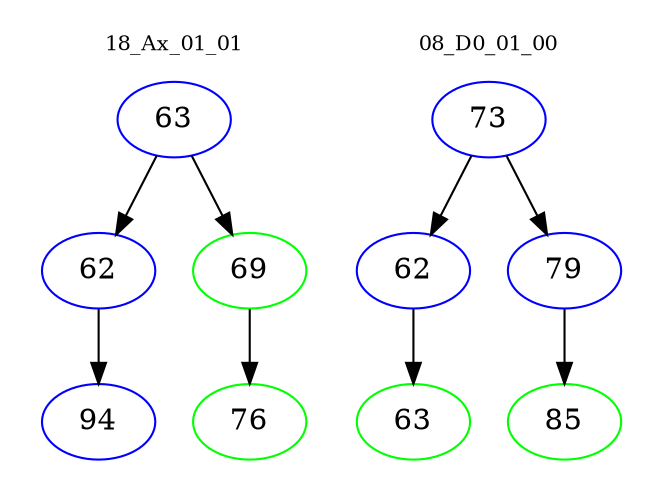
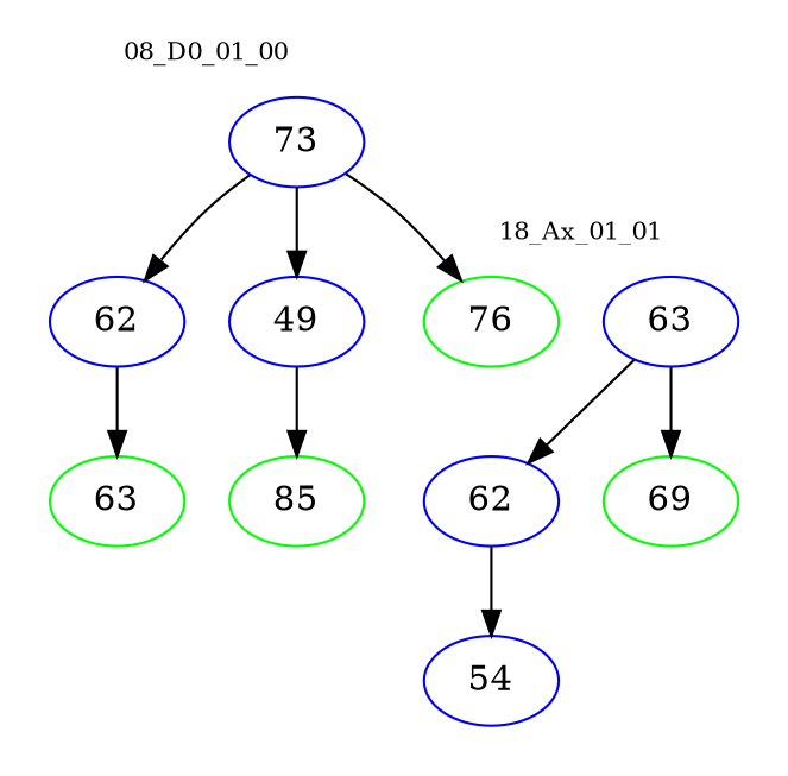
  digraph {
    node [color=blue]
    edge [color=black]
    n1 [label=63]
    n2 [label=62]
    n3 [color=green label=69]
-   n4 [label=94]
+   n4 [label=54]
    n5 [color=green label=76]
    n6 [label=73]
    n7 [label=62]
-   n8 [label=79]
+   n8 [label=49]
    n9 [color=green label=63]
    n10 [color=green label=85]
    subgraph cluster_1 {
      color=white
      fontsize=10
      label="18_Ax_01_01"
      n1
      n2
      n3
      n4
      n5
    }
    subgraph cluster_2 {
      color=white
      fontsize=10
      label="08_D0_01_00"
      n6
      n7
      n8
      n9
      n10
    }
    n1 -> n2
    n1 -> n3
    n2 -> n4
-   n3 -> n5
+   n6 -> n5
    n6 -> n7
    n6 -> n8
    n7 -> n9
    n8 -> n10
  }
